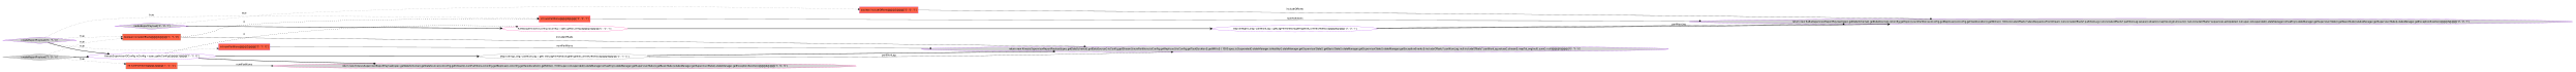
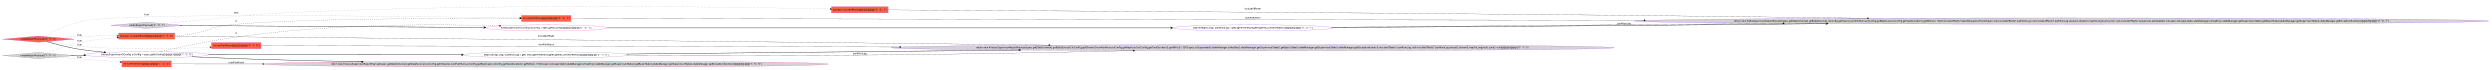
  digraph {
    fontname=Inter
    rankdir=LR
    node [color=purple fillcolor=lightgray fontname=Inter shape=ellipse style=filled]
    edge [arrowhead=vee fontname=Inter style=bold]
    n1 [color=deeppink fillcolor=white label="KafkaSupervisorIOConfig ioConfig = spec.getIoConfig()@@@3@@@['0', '0', '1']"]
    n2 [fillcolor=white label="Map<Integer,Long> partitionLag = getLagPerPartition(getHighestCurrentOffsets())@@@4@@@['0', '0', '1']"]
    n3 [label="return new KafkaSupervisorReportPayload(spec.getDataSchema().getDataSource(),ioConfig.getTopic(),numPartitions,ioConfig.getReplicas(),ioConfig.getTaskDuration().getMillis() / 1000,includeOffsets? latestSequenceFromStream: null,includeOffsets? partitionLag: null,includeOffsets? partitionLag.values().stream().mapToLong(null).sum(): null,includeOffsets? sequenceLastUpdated: null,spec.isSuspended(),stateManager.isHealthy(),stateManager.getSupervisorState().getBasicState(),stateManager.getSupervisorState(),stateManager.getExceptionEvents())@@@5@@@['0', '0', '1']"]
    n4 [label="return new KinesisSupervisorReportPayload(spec.getDataSchema().getDataSource(),ioConfig.getStream(),numPartitions,ioConfig.getReplicas(),ioConfig.getTaskDuration().getMillis() / 1000,spec.isSuspended(),stateManager.isHealthy(),stateManager.getSupervisorState().getBasicState(),stateManager.getSupervisorState(),stateManager.getExceptionEvents(),includeOffsets? partitionLag: null,includeOffsets? partitionLag.values().stream().mapToLong(null).sum(): null)@@@5@@@['0', '1', '0']"]
    n5 [fillcolor=tomato label="int numPartitions@@@2@@@['0', '1', '0']" shape=box]
    n6 [color=gray40 fillcolor=tomato label="int numPartitions@@@2@@@['1', '0', '0']" shape=box]
    n7 [color=deeppink label="return new KinesisSupervisorReportPayload(spec.getDataSchema().getDataSource(),ioConfig.getStream(),numPartitions,ioConfig.getReplicas(),ioConfig.getTaskDuration().getMillis() / 1000,spec.isSuspended(),stateManager.isHealthy(),stateManager.getSupervisorState().getBasicState(),stateManager.getSupervisorState(),stateManager.getExceptionEvents())@@@4@@@['1', '0', '0']"]
    n8 [label="createReportPayload['0', '0', '1']" shape=diamond]
    n9 [fillcolor=tomato label="boolean includeOffsets@@@2@@@['0', '0', '1']" shape=box]
    n10 [color=deeppink fillcolor=tomato label="int numPartitions@@@2@@@['0', '0', '1']" shape=box]
-   n11 [label="createReportPayload['0', '1', '0']" shape=diamond]
+   n11 [fillcolor=tomato label="createReportPayload['0', '1', '0']" shape=diamond]
    n12 [fillcolor=white label="KinesisSupervisorIOConfig ioConfig = spec.getIoConfig()@@@3@@@['1', '1', '0']"]
    n13 [color=gray40 fillcolor=tomato label="boolean includeOffsets@@@2@@@['1', '1', '0']" shape=box]
    n14 [color=gray40 fillcolor=white label="Map<String,Long> partitionLag = getTimeLagPerPartition(getHighestCurrentOffsets())@@@4@@@['0', '1', '0']"]
    n15 [color=gray40 label="createReportPayload['1', '0', '0']" shape=diamond]
    n1 -> n2
    n2 -> n3 [arrowhead=dot label=partitionLag style=solid]
    n2 -> n3
    n5 -> n4 [arrowhead=dot label=numPartitions style=solid]
    n6 -> n7 [label=numPartitions style=solid]
    n8 -> n1
    n8 -> n9 [arrowhead=dot label=true style=dotted]
    n9 -> n3 [arrowhead=dot label=includeOffsets style=solid]
    n10 -> n3 [arrowhead=dot label=numPartitions style=solid]
    n11 -> n5 [label=true style=dotted]
    n11 -> n10 [arrowhead=diamond label=true style=dotted]
    n11 -> n12 [arrowhead=diamond]
    n11 -> n13 [label=true style=dotted]
    n12 -> n1 [arrowhead=dot label=0 style=dashed]
    n12 -> n7 [arrowhead=diamond]
    n12 -> n14
    n13 -> n4 [arrowhead=diamond label=includeOffsets style=solid]
    n13 -> n10 [label=0 style=dashed]
    n14 -> n4 [arrowhead=diamond label=partitionLag style=solid]
    n14 -> n4 [arrowhead=diamond]
    n15 -> n6 [arrowhead=diamond label=true style=dotted]
    n15 -> n12 [arrowhead=diamond]
    n15 -> n13 [arrowhead=dot label=true style=dotted]
  }
